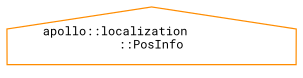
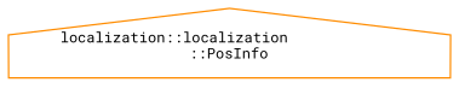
  digraph {
    rankdir=LR
    fontname="Roboto Mono"
-   n1 [color=darkorange fillcolor=white fontname="Roboto Mono" fontsize=10 height=0.2 label="apollo::localization\l::PosInfo" shape=house style=filled width=0.4]
+   n1 [color=darkorange fillcolor=white fontname="Roboto Mono" fontsize=10 height=0.2 label="localization::localization\l::PosInfo" shape=house style=filled width=0.4]
  }
